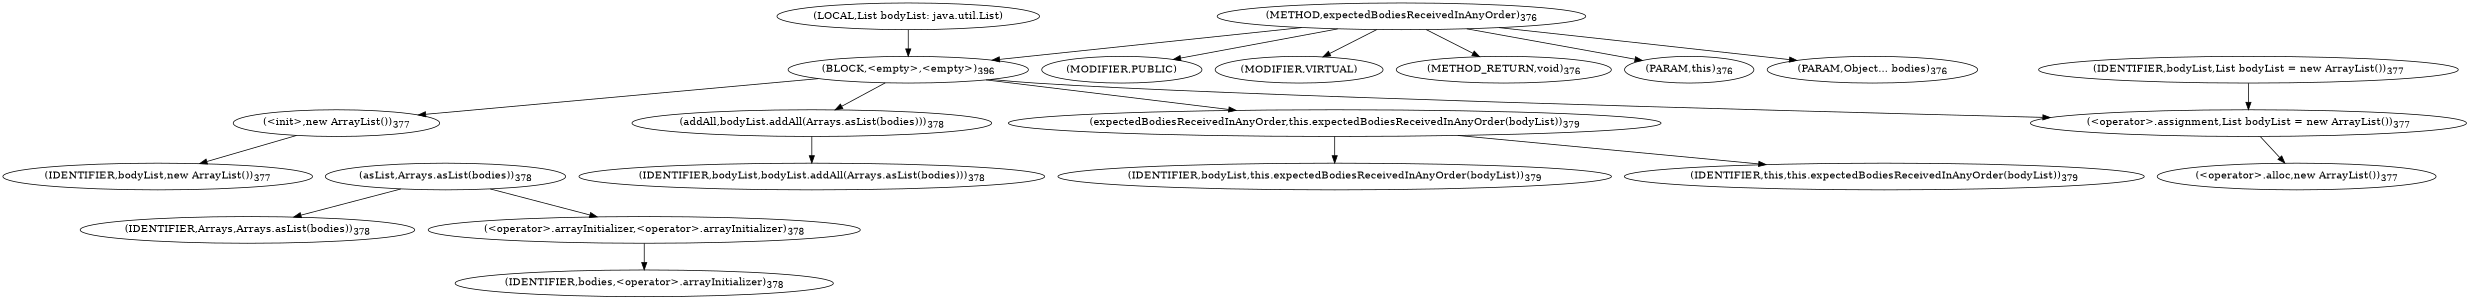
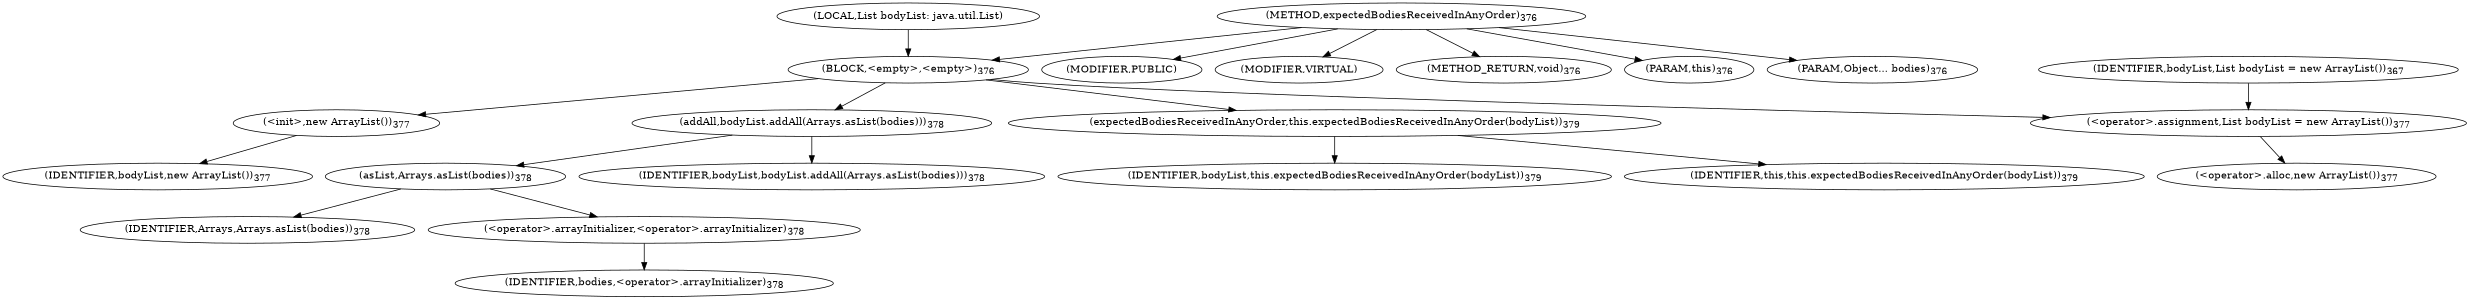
  digraph {
    n1 [label=<(METHOD,expectedBodiesReceivedInAnyOrder)<SUB>376</SUB>>]
    n2 [label=<(PARAM,this)<SUB>376</SUB>>]
    n3 [label=<(PARAM,Object... bodies)<SUB>376</SUB>>]
-   n4 [label=<(BLOCK,&lt;empty&gt;,&lt;empty&gt;)<SUB>396</SUB>>]
+   n4 [label=<(BLOCK,&lt;empty&gt;,&lt;empty&gt;)<SUB>376</SUB>>]
    n5 [label=<(MODIFIER,PUBLIC)>]
    n6 [label=<(MODIFIER,VIRTUAL)>]
    n7 [label=<(METHOD_RETURN,void)<SUB>376</SUB>>]
    n8 [label=<(&lt;operator&gt;.assignment,List bodyList = new ArrayList())<SUB>377</SUB>>]
    n9 [label=<(&lt;init&gt;,new ArrayList())<SUB>377</SUB>>]
    n10 [label=<(addAll,bodyList.addAll(Arrays.asList(bodies)))<SUB>378</SUB>>]
    n11 [label=<(expectedBodiesReceivedInAnyOrder,this.expectedBodiesReceivedInAnyOrder(bodyList))<SUB>379</SUB>>]
    n12 [label=<(LOCAL,List bodyList: java.util.List)>]
    n13 [label=<(&lt;operator&gt;.alloc,new ArrayList())<SUB>377</SUB>>]
    n14 [label=<(IDENTIFIER,bodyList,new ArrayList())<SUB>377</SUB>>]
    n15 [label=<(IDENTIFIER,bodyList,bodyList.addAll(Arrays.asList(bodies)))<SUB>378</SUB>>]
    n16 [label=<(asList,Arrays.asList(bodies))<SUB>378</SUB>>]
    n17 [label=<(IDENTIFIER,this,this.expectedBodiesReceivedInAnyOrder(bodyList))<SUB>379</SUB>>]
    n18 [label=<(IDENTIFIER,bodyList,this.expectedBodiesReceivedInAnyOrder(bodyList))<SUB>379</SUB>>]
-   n19 [label=<(IDENTIFIER,bodyList,List bodyList = new ArrayList())<SUB>377</SUB>>]
+   n19 [label=<(IDENTIFIER,bodyList,List bodyList = new ArrayList())<SUB>367</SUB>>]
    n20 [label=<(IDENTIFIER,Arrays,Arrays.asList(bodies))<SUB>378</SUB>>]
    n21 [label=<(&lt;operator&gt;.arrayInitializer,&lt;operator&gt;.arrayInitializer)<SUB>378</SUB>>]
    n22 [label=<(IDENTIFIER,bodies,&lt;operator&gt;.arrayInitializer)<SUB>378</SUB>>]
    n1 -> n2
    n1 -> n3
    n1 -> n4
    n1 -> n5
    n1 -> n6
    n1 -> n7
    n4 -> n8
    n4 -> n9
    n4 -> n10
    n4 -> n11
    n8 -> n13
    n9 -> n14
    n10 -> n15
+   n10 -> n16
    n11 -> n17
    n11 -> n18
    n12 -> n4
    n16 -> n20
    n16 -> n21
    n19 -> n8
    n21 -> n22
  }
